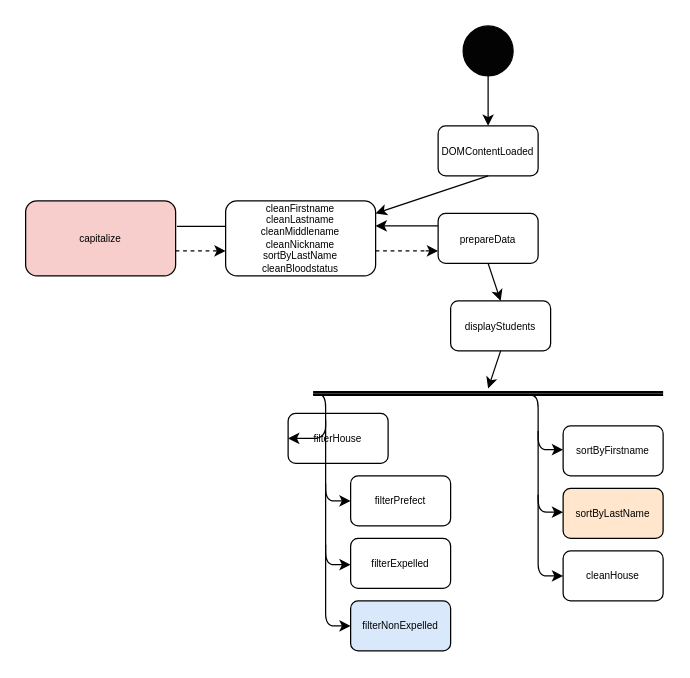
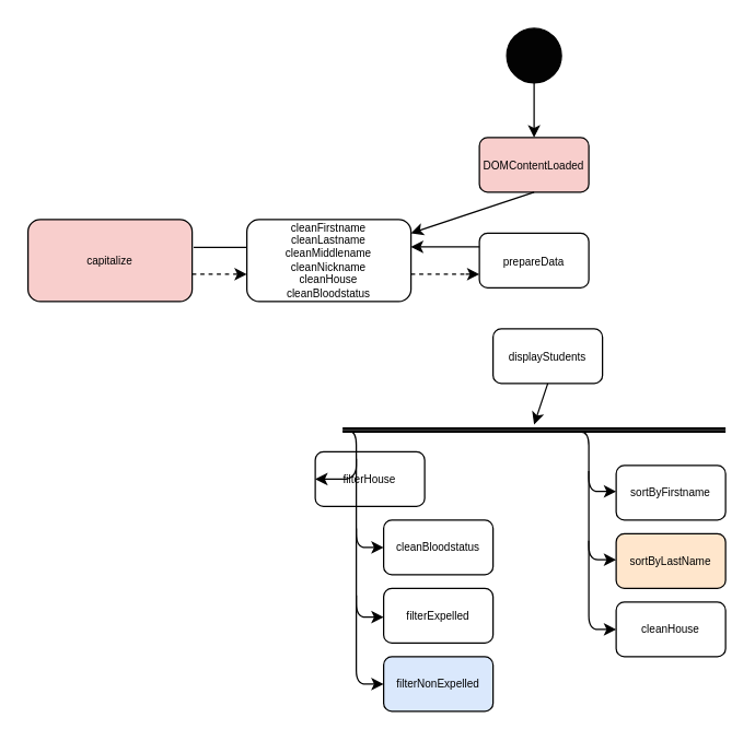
  <mxCell id="0" />
  <mxCell id="1" parent="0" />
  <mxCell id="2" value="" style="ellipse;whiteSpace=wrap;html=1;aspect=fixed;strokeColor=#000000;fillColor=#030303;" parent="1" vertex="1"><mxGeometry x="370" y="20" width="40" height="40" as="geometry" /></mxCell>
  <mxCell id="3" value="" style="endArrow=classic;html=1;exitX=0.5;exitY=1;exitDx=0;exitDy=0;" parent="1" source="2" edge="1"><mxGeometry width="50" height="50" relative="1" as="geometry"><mxPoint x="360" y="180" as="sourcePoint" /><mxPoint x="390" y="100" as="targetPoint" /></mxGeometry></mxCell>
- <mxCell id="4" value="&lt;font style=&quot;font-size: 8px&quot;&gt;DOMContentLoaded&lt;/font&gt;" style="rounded=1;whiteSpace=wrap;html=1;strokeColor=#000000;fillColor=#FFFFFF;" parent="1" vertex="1"><mxGeometry x="350" y="100" width="80" height="40" as="geometry" /></mxCell>
+ <mxCell id="4" value="&lt;font style=&quot;font-size: 8px&quot;&gt;DOMContentLoaded&lt;/font&gt;" style="rounded=1;whiteSpace=wrap;html=1;strokeColor=#000000;fillColor=#f8cecc;" parent="1" vertex="1"><mxGeometry x="350" y="100" width="80" height="40" as="geometry" /></mxCell>
  <mxCell id="5" value="&lt;font style=&quot;font-size: 8px&quot;&gt;prepareData&lt;/font&gt;" style="rounded=1;whiteSpace=wrap;html=1;strokeColor=#000000;fillColor=#FFFFFF;" parent="1" vertex="1"><mxGeometry x="350" y="170" width="80" height="40" as="geometry" /></mxCell>
  <mxCell id="6" value="" style="endArrow=classic;html=1;fontSize=8;exitX=0.5;exitY=1;exitDx=0;exitDy=0;" parent="1" source="4" target="9" edge="1"><mxGeometry width="50" height="50" relative="1" as="geometry"><mxPoint x="420" y="150" as="sourcePoint" /><mxPoint x="470" y="100" as="targetPoint" /></mxGeometry></mxCell>
  <mxCell id="7" value="&lt;font style=&quot;font-size: 8px&quot;&gt;displayStudents&lt;/font&gt;" style="rounded=1;whiteSpace=wrap;html=1;strokeColor=#000000;fillColor=#FFFFFF;" parent="1" vertex="1"><mxGeometry x="360" y="240" width="80" height="40" as="geometry" /></mxCell>
- <mxCell id="8" value="" style="endArrow=classic;html=1;fontSize=8;entryX=0.5;entryY=0;entryDx=0;entryDy=0;exitX=0.5;exitY=1;exitDx=0;exitDy=0;" parent="1" source="5" target="7" edge="1"><mxGeometry width="50" height="50" relative="1" as="geometry"><mxPoint x="330" y="180" as="sourcePoint" /><mxPoint x="380" y="130" as="targetPoint" /></mxGeometry></mxCell>
- <mxCell id="9" value="cleanFirstname&lt;br&gt;cleanLastname&lt;br&gt;cleanMiddlename&lt;br&gt;cleanNickname&lt;br&gt;sortByLastName&lt;br&gt;cleanBloodstatus" style="rounded=1;whiteSpace=wrap;html=1;fontSize=8;strokeColor=#000000;fillColor=#FFFFFF;" parent="1" vertex="1"><mxGeometry x="180" y="160" width="120" height="60" as="geometry" /></mxCell>
+ <mxCell id="9" value="cleanFirstname&lt;br&gt;cleanLastname&lt;br&gt;cleanMiddlename&lt;br&gt;cleanNickname&lt;br&gt;cleanHouse&lt;br&gt;cleanBloodstatus" style="rounded=1;whiteSpace=wrap;html=1;fontSize=8;strokeColor=#000000;fillColor=#FFFFFF;" parent="1" vertex="1"><mxGeometry x="180" y="160" width="120" height="60" as="geometry" /></mxCell>
  <mxCell id="10" value="capitalize" style="rounded=1;whiteSpace=wrap;html=1;fontSize=8;strokeColor=#000000;fillColor=#f8cecc;" parent="1" vertex="1"><mxGeometry x="20" y="160" width="120" height="60" as="geometry" /></mxCell>
  <mxCell id="11" value="" style="endArrow=classic;html=1;fontSize=8;exitX=0;exitY=0.25;exitDx=0;exitDy=0;" parent="1" source="5" edge="1"><mxGeometry width="50" height="50" relative="1" as="geometry"><mxPoint x="290" y="220" as="sourcePoint" /><mxPoint x="300" y="180" as="targetPoint" /></mxGeometry></mxCell>
  <mxCell id="12" value="" style="endArrow=none;html=1;fontSize=8;entryX=1.009;entryY=0.339;entryDx=0;entryDy=0;entryPerimeter=0;exitX=-0.003;exitY=0.339;exitDx=0;exitDy=0;exitPerimeter=0;" parent="1" source="9" target="10" edge="1"><mxGeometry width="50" height="50" relative="1" as="geometry"><mxPoint x="290" y="220" as="sourcePoint" /><mxPoint x="340" y="170" as="targetPoint" /></mxGeometry></mxCell>
  <mxCell id="13" value="" style="endArrow=none;dashed=1;html=1;fontSize=8;" parent="1" edge="1"><mxGeometry width="50" height="50" relative="1" as="geometry"><mxPoint x="140" y="200" as="sourcePoint" /><mxPoint x="170" y="200" as="targetPoint" /></mxGeometry></mxCell>
  <mxCell id="14" value="" style="endArrow=classic;html=1;fontSize=8;entryX=-0.001;entryY=0.825;entryDx=0;entryDy=0;entryPerimeter=0;" parent="1" edge="1"><mxGeometry width="50" height="50" relative="1" as="geometry"><mxPoint x="170" y="200" as="sourcePoint" /><mxPoint x="179.88" y="200.5" as="targetPoint" /><Array as="points"><mxPoint x="180" y="200" /></Array></mxGeometry></mxCell>
  <mxCell id="15" value="" style="endArrow=none;dashed=1;html=1;fontSize=8;" parent="1" edge="1"><mxGeometry width="50" height="50" relative="1" as="geometry"><mxPoint x="300" y="200" as="sourcePoint" /><mxPoint x="340" y="200" as="targetPoint" /></mxGeometry></mxCell>
  <mxCell id="16" value="" style="endArrow=classic;html=1;fontSize=8;entryX=0;entryY=0.75;entryDx=0;entryDy=0;" parent="1" target="5" edge="1"><mxGeometry width="50" height="50" relative="1" as="geometry"><mxPoint x="340" y="200" as="sourcePoint" /><mxPoint x="280" y="150" as="targetPoint" /></mxGeometry></mxCell>
  <mxCell id="17" value="" style="endArrow=classic;html=1;fontSize=8;exitX=0.5;exitY=1;exitDx=0;exitDy=0;" parent="1" source="7" edge="1"><mxGeometry width="50" height="50" relative="1" as="geometry"><mxPoint x="320" y="310" as="sourcePoint" /><mxPoint x="390" y="310" as="targetPoint" /></mxGeometry></mxCell>
  <mxCell id="18" value="" style="line;strokeWidth=2;html=1;fontSize=8;fillColor=#FFFFFF;" parent="1" vertex="1"><mxGeometry x="250" y="310" width="280" height="10" as="geometry" /></mxCell>
  <mxCell id="19" value="filterHouse" style="rounded=1;whiteSpace=wrap;html=1;fontSize=8;strokeColor=#000000;fillColor=#FFFFFF;" parent="1" vertex="1"><mxGeometry x="230" y="330" width="80" height="40" as="geometry" /></mxCell>
  <mxCell id="20" value="sortByFirstname" style="rounded=1;whiteSpace=wrap;html=1;fontSize=8;strokeColor=#000000;fillColor=#FFFFFF;" parent="1" vertex="1"><mxGeometry x="450" y="340" width="80" height="40" as="geometry" /></mxCell>
- <mxCell id="21" value="filterPrefect" style="rounded=1;whiteSpace=wrap;html=1;fontSize=8;strokeColor=#000000;fillColor=#FFFFFF;" parent="1" vertex="1"><mxGeometry x="280" y="380" width="80" height="40" as="geometry" /></mxCell>
+ <mxCell id="21" value="cleanBloodstatus" style="rounded=1;whiteSpace=wrap;html=1;fontSize=8;strokeColor=#000000;fillColor=#FFFFFF;" parent="1" vertex="1"><mxGeometry x="280" y="380" width="80" height="40" as="geometry" /></mxCell>
  <mxCell id="22" value="sortByLastName" style="rounded=1;whiteSpace=wrap;html=1;fontSize=8;strokeColor=#000000;fillColor=#ffe6cc;" parent="1" vertex="1"><mxGeometry x="450" y="390" width="80" height="40" as="geometry" /></mxCell>
  <mxCell id="23" value="cleanHouse" style="rounded=1;whiteSpace=wrap;html=1;fontSize=8;strokeColor=#000000;fillColor=#FFFFFF;" parent="1" vertex="1"><mxGeometry x="450" y="440" width="80" height="40" as="geometry" /></mxCell>
  <mxCell id="24" value="filterExpelled" style="rounded=1;whiteSpace=wrap;html=1;fontSize=8;strokeColor=#000000;fillColor=#FFFFFF;" parent="1" vertex="1"><mxGeometry x="280" y="430" width="80" height="40" as="geometry" /></mxCell>
  <mxCell id="25" value="filterNonExpelled" style="rounded=1;whiteSpace=wrap;html=1;fontSize=8;strokeColor=#000000;fillColor=#dae8fc;" parent="1" vertex="1"><mxGeometry x="280" y="480" width="80" height="40" as="geometry" /></mxCell>
  <mxCell id="26" value="" style="edgeStyle=segmentEdgeStyle;endArrow=classic;html=1;shadow=0;fontSize=8;strokeColor=#000000;fillColor=#000000;entryX=0;entryY=0.5;entryDx=0;entryDy=0;exitX=0;exitY=0.5;exitDx=0;exitDy=0;exitPerimeter=0;" parent="1" source="18" target="19" edge="1"><mxGeometry width="50" height="50" relative="1" as="geometry"><mxPoint x="290" y="440" as="sourcePoint" /><mxPoint x="380" y="440" as="targetPoint" /><Array as="points"><mxPoint x="260" y="315" /><mxPoint x="260" y="350" /></Array></mxGeometry></mxCell>
  <mxCell id="27" value="" style="edgeStyle=segmentEdgeStyle;endArrow=classic;html=1;shadow=0;fontSize=8;strokeColor=#000000;fillColor=#000000;entryX=0;entryY=0.5;entryDx=0;entryDy=0;" parent="1" edge="1"><mxGeometry width="50" height="50" relative="1" as="geometry"><mxPoint x="260" y="335" as="sourcePoint" /><mxPoint x="280" y="400" as="targetPoint" /><Array as="points"><mxPoint x="260" y="365" /><mxPoint x="260" y="400" /></Array></mxGeometry></mxCell>
  <mxCell id="28" value="" style="edgeStyle=segmentEdgeStyle;endArrow=classic;html=1;shadow=0;fontSize=8;strokeColor=#000000;fillColor=#000000;entryX=0;entryY=0.5;entryDx=0;entryDy=0;" parent="1" edge="1"><mxGeometry width="50" height="50" relative="1" as="geometry"><mxPoint x="260" y="386" as="sourcePoint" /><mxPoint x="280" y="451" as="targetPoint" /><Array as="points"><mxPoint x="260" y="416" /><mxPoint x="260" y="451" /></Array></mxGeometry></mxCell>
  <mxCell id="29" value="" style="edgeStyle=segmentEdgeStyle;endArrow=classic;html=1;shadow=0;fontSize=8;strokeColor=#000000;fillColor=#000000;entryX=0;entryY=0.5;entryDx=0;entryDy=0;" parent="1" edge="1"><mxGeometry width="50" height="50" relative="1" as="geometry"><mxPoint x="260" y="435" as="sourcePoint" /><mxPoint x="280" y="500" as="targetPoint" /><Array as="points"><mxPoint x="260" y="465" /><mxPoint x="260" y="500" /></Array></mxGeometry></mxCell>
  <mxCell id="30" value="" style="edgeStyle=segmentEdgeStyle;endArrow=classic;html=1;shadow=0;fontSize=8;strokeColor=#000000;fillColor=#000000;entryX=0;entryY=0.5;entryDx=0;entryDy=0;exitX=0.6;exitY=0.541;exitDx=0;exitDy=0;exitPerimeter=0;" parent="1" source="18" edge="1"><mxGeometry width="50" height="50" relative="1" as="geometry"><mxPoint x="420" y="324" as="sourcePoint" /><mxPoint x="450" y="359" as="targetPoint" /><Array as="points"><mxPoint x="430" y="315" /><mxPoint x="430" y="359" /></Array></mxGeometry></mxCell>
  <mxCell id="31" value="" style="edgeStyle=segmentEdgeStyle;endArrow=classic;html=1;shadow=0;fontSize=8;strokeColor=#000000;fillColor=#000000;entryX=0;entryY=0.5;entryDx=0;entryDy=0;" parent="1" edge="1"><mxGeometry width="50" height="50" relative="1" as="geometry"><mxPoint x="430" y="344" as="sourcePoint" /><mxPoint x="450" y="409" as="targetPoint" /><Array as="points"><mxPoint x="430" y="374" /><mxPoint x="430" y="409" /></Array></mxGeometry></mxCell>
  <mxCell id="32" value="" style="edgeStyle=segmentEdgeStyle;endArrow=classic;html=1;shadow=0;fontSize=8;strokeColor=#000000;fillColor=#000000;entryX=0;entryY=0.5;entryDx=0;entryDy=0;" parent="1" edge="1"><mxGeometry width="50" height="50" relative="1" as="geometry"><mxPoint x="430" y="395" as="sourcePoint" /><mxPoint x="450" y="460" as="targetPoint" /><Array as="points"><mxPoint x="430" y="425" /><mxPoint x="430" y="460" /></Array></mxGeometry></mxCell>
  <mxCell id="33" value="" style="line;strokeWidth=2;html=1;fontSize=8;fillColor=#FFFFFF;" parent="1" vertex="1"><mxGeometry x="250" y="308" width="280" height="10" as="geometry" /></mxCell>
